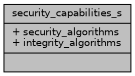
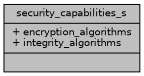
  digraph {
-   n1 [color=black fillcolor=grey75 fontcolor=black fontname=Helvetica fontsize=10 height=0.2 label="{security_capabilities_s\n|+ security_algorithms\l+ integrity_algorithms\l|}" shape=record style=filled width=0.4]
+   n1 [color=black fillcolor=grey75 fontcolor=black fontname=Helvetica fontsize=10 height=0.2 label="{security_capabilities_s\n|+ encryption_algorithms\l+ integrity_algorithms\l|}" shape=record style=filled width=0.4]
  }
